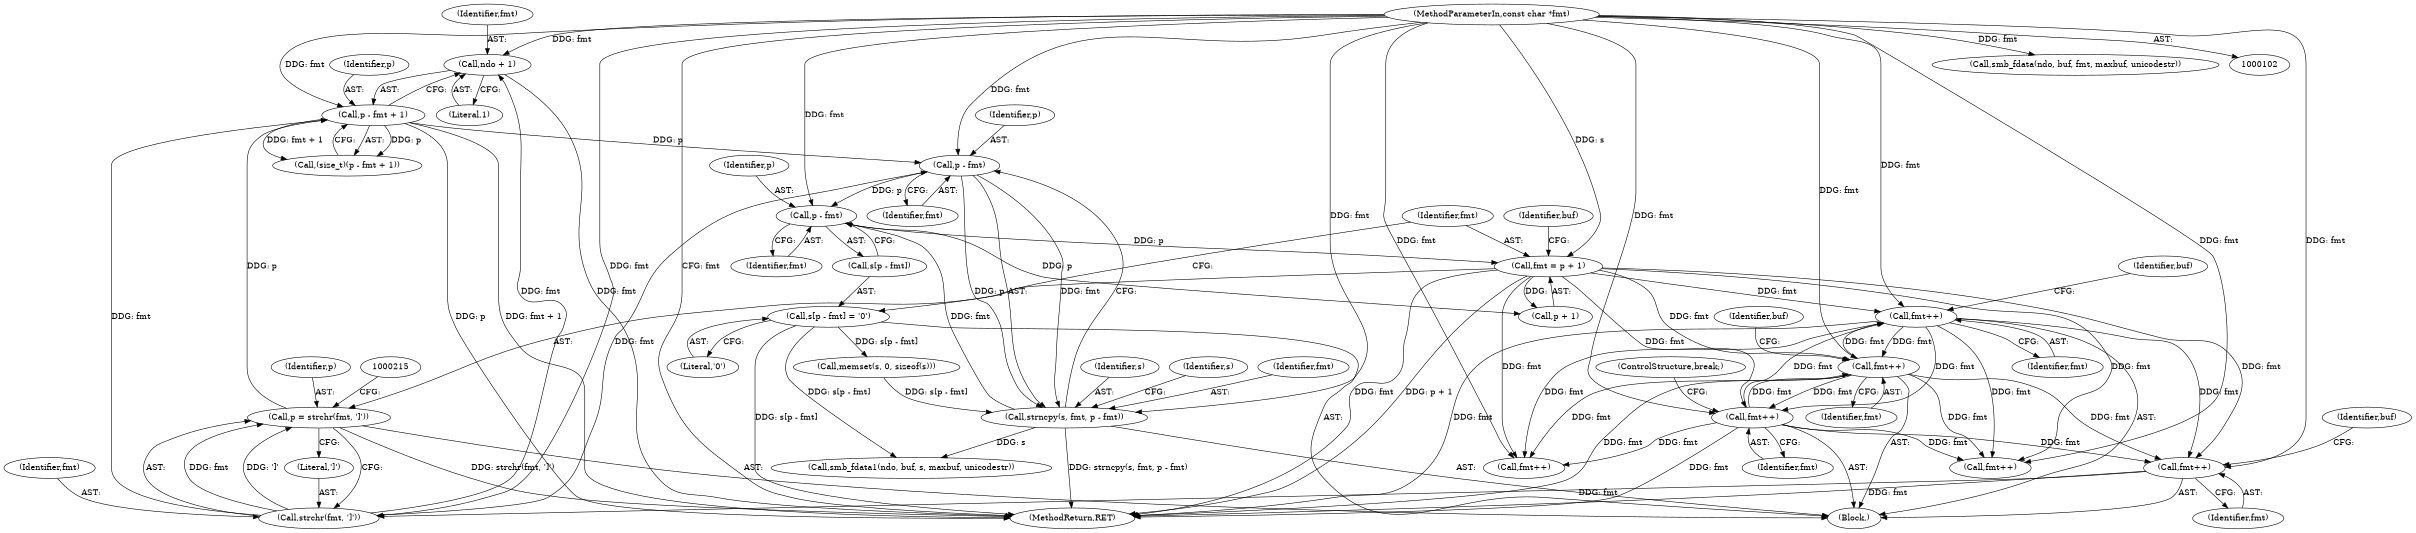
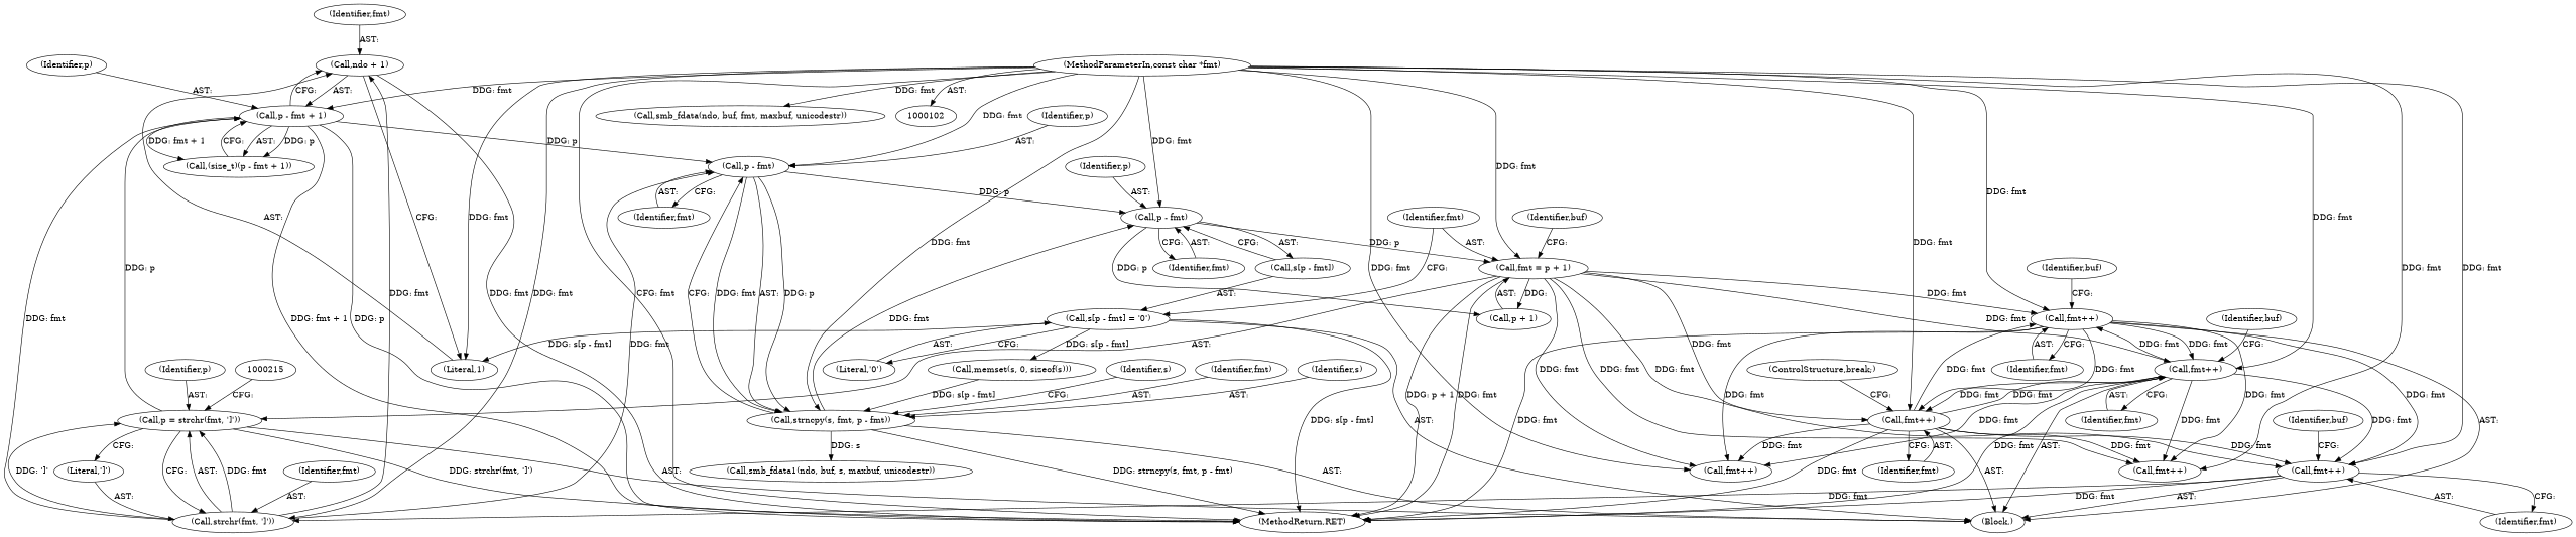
  digraph {
    n1 [label="(Call,ndo + 1)"]
    n2 [label="(Call,p - fmt + 1)"]
    n3 [label="(MethodReturn,RET)"]
    n4 [label="(Literal,1)"]
    n5 [label="(Call,p - fmt)"]
    n6 [label="(Call,(size_t)(p - fmt + 1))"]
    n7 [label="(Call,strchr(fmt, ']'))"]
    n8 [label="(Call,p = strchr(fmt, ']'))"]
    n9 [label="(Call,p - fmt)"]
    n10 [label="(Call,strncpy(s, fmt, p - fmt))"]
    n11 [label="(Identifier,fmt)"]
    n12 [label="(Literal,']')"]
    n13 [label="(Block,)"]
    n14 [label="(Call,fmt++)"]
    n15 [label="(Identifier,fmt)"]
    n16 [label="(Call,fmt++)"]
    n17 [label="(Call,fmt++)"]
    n18 [label="(Call,fmt++)"]
    n19 [label="(Identifier,fmt)"]
    n20 [label="(Call,fmt++)"]
    n21 [label="(Call,fmt++)"]
    n22 [label="(Identifier,fmt)"]
    n23 [label="(Identifier,fmt)"]
    n24 [label="(Call,fmt = p + 1)"]
    n25 [label="(Call,p + 1)"]
    n26 [label="(Call,s[p - fmt])"]
    n27 [label="(Identifier,fmt)"]
    n28 [label="(Call,s[p - fmt] = '\0')"]
    n29 [label="(Call,smb_fdata1(ndo, buf, s, maxbuf, unicodestr))"]
    n30 [label="(MethodParameterIn,const char *fmt)"]
    n31 [label="(Call,smb_fdata(ndo, buf, fmt, maxbuf, unicodestr))"]
    1000102
    n33 [label="(Literal,'\0')"]
    n34 [label="(Call,memset(s, 0, sizeof(s)))"]
    n35 [label="(Identifier,s)"]
    n36 [label="(Identifier,fmt)"]
    n37 [label="(Identifier,p)"]
    n38 [label="(Identifier,s)"]
    n39 [label="(Identifier,fmt)"]
    n40 [label="(Identifier,buf)"]
    n41 [label="(Identifier,buf)"]
    n42 [label="(Identifier,p)"]
    n43 [label="(ControlStructure,break;)"]
    n44 [label="(Identifier,fmt)"]
    n45 [label="(Identifier,fmt)"]
    n46 [label="(Identifier,buf)"]
    n47 [label="(Identifier,p)"]
    n48 [label="(Identifier,p)"]
    n49 [label="(Identifier,buf)"]
    1000215
    n1 -> n2 [label="AST: "]
    n1 -> n3 [label="DDG: fmt"]
    n1 -> n4 [label="CFG: "]
    n2 -> n1 [label="CFG: "]
    n2 -> n3 [label="DDG: p"]
    n2 -> n3 [label="DDG: fmt + 1"]
    n2 -> n5 [label="DDG: p"]
    n2 -> n6 [label="AST: "]
    n2 -> n6 [label="DDG: p"]
    n2 -> n6 [label="DDG: fmt + 1"]
    n4 -> n1 [label="AST: "]
    n5 -> n9 [label="DDG: p"]
    n5 -> n10 [label="AST: "]
    n5 -> n10 [label="DDG: fmt"]
    n5 -> n10 [label="DDG: p"]
    n5 -> n11 [label="CFG: "]
    n6 -> n2 [label="CFG: "]
    n7 -> n1 [label="DDG: fmt"]
    n7 -> n2 [label="DDG: fmt"]
    n7 -> n5 [label="DDG: fmt"]
    n7 -> n8 [label="AST: "]
    n7 -> n8 [label="DDG: fmt"]
    n7 -> n8 [label="DDG: ']'"]
    n8 -> n2 [label="DDG: p"]
    n8 -> n3 [label="DDG: strchr(fmt, ']')"]
    n8 -> n7 [label="CFG: "]
    n8 -> n12 [label="CFG: "]
    n8 -> n13 [label="AST: "]
    n9 -> n24 [label="DDG: p"]
    n9 -> n25 [label="DDG: p"]
    n9 -> n26 [label="AST: "]
    n9 -> n27 [label="CFG: "]
    n10 -> n3 [label="DDG: strncpy(s, fmt, p - fmt)"]
    n10 -> n5 [label="CFG: "]
    n10 -> n9 [label="DDG: fmt"]
    n10 -> n13 [label="AST: "]
    n10 -> n29 [label="DDG: s"]
    n11 -> n5 [label="AST: "]
    n12 -> n7 [label="AST: "]
    n14 -> n3 [label="DDG: fmt"]
    n14 -> n7 [label="DDG: fmt"]
    n14 -> n13 [label="AST: "]
    n14 -> n15 [label="CFG: "]
    n15 -> n14 [label="AST: "]
    n16 -> n3 [label="DDG: fmt"]
    n16 -> n13 [label="AST: "]
    n16 -> n14 [label="DDG: fmt"]
    n16 -> n17 [label="DDG: fmt"]
    n16 -> n18 [label="DDG: fmt"]
    n16 -> n19 [label="CFG: "]
    n16 -> n20 [label="DDG: fmt"]
    n16 -> n21 [label="DDG: fmt"]
    n17 -> n3 [label="DDG: fmt"]
    n17 -> n13 [label="AST: "]
    n17 -> n14 [label="DDG: fmt"]
    n17 -> n16 [label="DDG: fmt"]
    n17 -> n18 [label="DDG: fmt"]
    n17 -> n20 [label="DDG: fmt"]
    n17 -> n21 [label="DDG: fmt"]
    n17 -> n22 [label="CFG: "]
    n18 -> n3 [label="DDG: fmt"]
    n18 -> n13 [label="AST: "]
    n18 -> n14 [label="DDG: fmt"]
    n18 -> n16 [label="DDG: fmt"]
    n18 -> n17 [label="DDG: fmt"]
    n18 -> n20 [label="DDG: fmt"]
    n18 -> n21 [label="DDG: fmt"]
    n18 -> n23 [label="CFG: "]
    n19 -> n16 [label="AST: "]
    n22 -> n17 [label="AST: "]
    n23 -> n18 [label="AST: "]
    n24 -> n3 [label="DDG: fmt"]
    n24 -> n3 [label="DDG: p + 1"]
    n24 -> n8 [label="AST: "]
    n24 -> n14 [label="DDG: fmt"]
    n24 -> n16 [label="DDG: fmt"]
    n24 -> n17 [label="DDG: fmt"]
    n24 -> n18 [label="DDG: fmt"]
    n24 -> n20 [label="DDG: fmt"]
    n24 -> n21 [label="DDG: fmt"]
    n24 -> n25 [label="DDG: "]
    n25 -> n24 [label="AST: "]
    n26 -> n9 [label="CFG: "]
    n26 -> n28 [label="AST: "]
    n27 -> n9 [label="AST: "]
    n28 -> n3 [label="DDG: s[p - fmt]"]
    n28 -> n13 [label="AST: "]
-   n28 -> n29 [label="DDG: s[p - fmt]"]
+   n28 -> n4 [label="DDG: s[p - fmt]"]
    n28 -> n33 [label="CFG: "]
    n28 -> n34 [label="DDG: s[p - fmt]"]
-   n30 -> n1 [label="DDG: fmt"]
+   n30 -> n4 [label="DDG: fmt"]
    n30 -> n2 [label="DDG: fmt"]
    n30 -> n3 [label="CFG: fmt"]
    n30 -> n5 [label="DDG: fmt"]
    n30 -> n7 [label="DDG: fmt"]
    n30 -> n9 [label="DDG: fmt"]
    n30 -> n10 [label="DDG: fmt"]
    n30 -> n14 [label="DDG: fmt"]
    n30 -> n16 [label="DDG: fmt"]
    n30 -> n17 [label="DDG: fmt"]
    n30 -> n18 [label="DDG: fmt"]
    n30 -> n20 [label="DDG: fmt"]
    n30 -> n21 [label="DDG: fmt"]
-   n30 -> n24 [label="DDG: s"]
+   n30 -> n24 [label="DDG: fmt"]
    n30 -> n31 [label="DDG: fmt"]
    n30 -> 1000102 [label="AST: "]
    n33 -> n28 [label="AST: "]
    n34 -> n10 [label="DDG: s[p - fmt]"]
    n35 -> n10 [label="AST: "]
    n36 -> n7 [label="AST: "]
    n37 -> n2 [label="AST: "]
    n38 -> n10 [label="CFG: "]
    n39 -> n1 [label="AST: "]
    n40 -> n24 [label="CFG: "]
    n41 -> n14 [label="CFG: "]
    n42 -> n9 [label="AST: "]
    n43 -> n18 [label="CFG: "]
    n44 -> n10 [label="AST: "]
    n45 -> n24 [label="AST: "]
    n45 -> n28 [label="CFG: "]
    n46 -> n16 [label="CFG: "]
    n47 -> n8 [label="AST: "]
    n48 -> n5 [label="AST: "]
    n49 -> n17 [label="CFG: "]
    1000215 -> n8 [label="CFG: "]
  }
